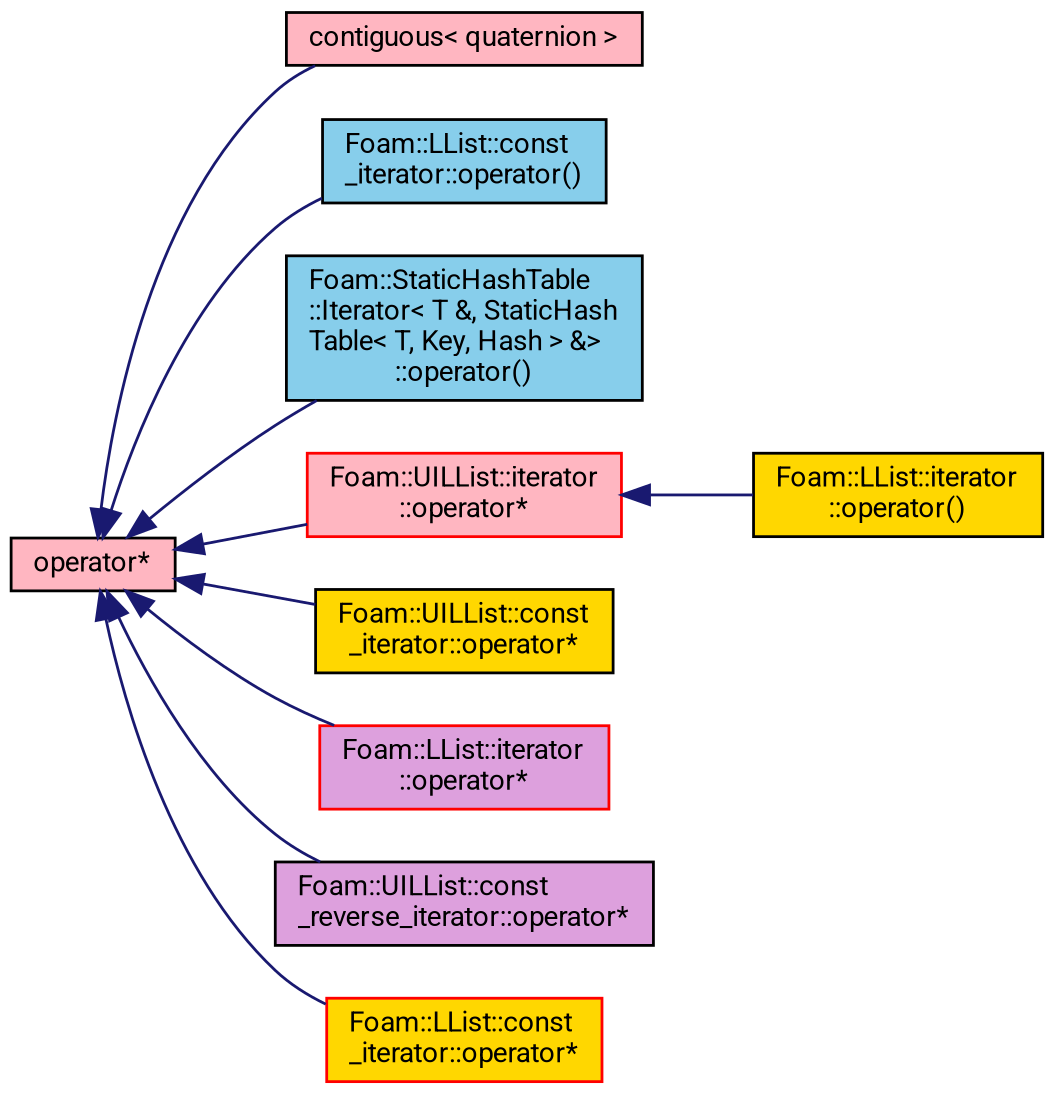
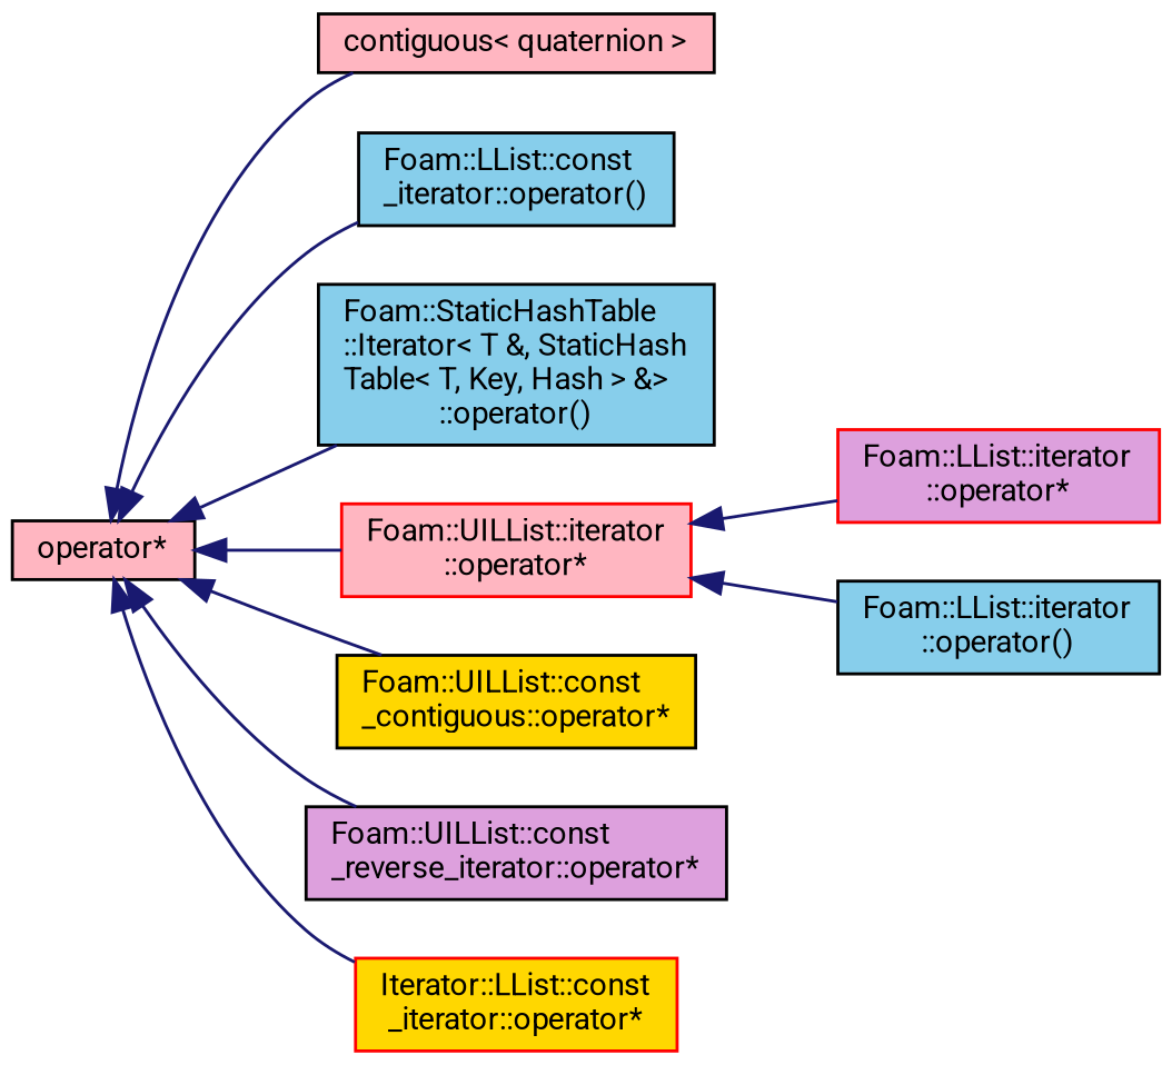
  digraph {
    fontname=Roboto
    rankdir=LR
    node [color=black fillcolor=lightpink fontname=Roboto fontsize=10 shape=record style=filled]
    edge [color=midnightblue dir=back fontname=Roboto fontsize=10 labelfontname=Helvetica labelfontsize=10 style=solid]
    n1 [fontcolor=black height=0.2 label="operator*" width=0.4]
    n2 [height=0.2 label="contiguous\< quaternion \>" width=0.4]
    n3 [fillcolor=skyblue height=0.2 label="Foam::LList::const\l_iterator::operator()" width=0.4]
    n4 [fillcolor=skyblue height=0.2 label="Foam::StaticHashTable\l::Iterator\< T &, StaticHash\lTable\< T, Key, Hash \> &\>\l::operator()" width=0.4]
    n5 [color=red height=0.2 label="Foam::UILList::iterator\l::operator*" width=0.4]
-   n6 [fillcolor=gold height=0.2 label="Foam::UILList::const\l_iterator::operator*" width=0.4]
+   n6 [fillcolor=gold height=0.2 label="Foam::UILList::const\l_contiguous::operator*" width=0.4]
    n7 [color=red fillcolor=plum height=0.2 label="Foam::LList::iterator\l::operator*" width=0.4]
    n8 [fillcolor=plum height=0.2 label="Foam::UILList::const\l_reverse_iterator::operator*" width=0.4]
-   n9 [color=red fillcolor=gold height=0.2 label="Foam::LList::const\l_iterator::operator*" width=0.4]
-   n10 [fillcolor=gold height=0.2 label="Foam::LList::iterator\l::operator()" width=0.4]
+   n9 [color=red fillcolor=gold height=0.2 label="Iterator::LList::const\l_iterator::operator*" width=0.4]
+   n10 [fillcolor=skyblue height=0.2 label="Foam::LList::iterator\l::operator()" width=0.4]
    n1 -> n2
    n1 -> n3
    n1 -> n4
    n1 -> n5
    n1 -> n6
-   n1 -> n7
+   n5 -> n7
    n1 -> n8
    n1 -> n9
    n5 -> n10
  }
